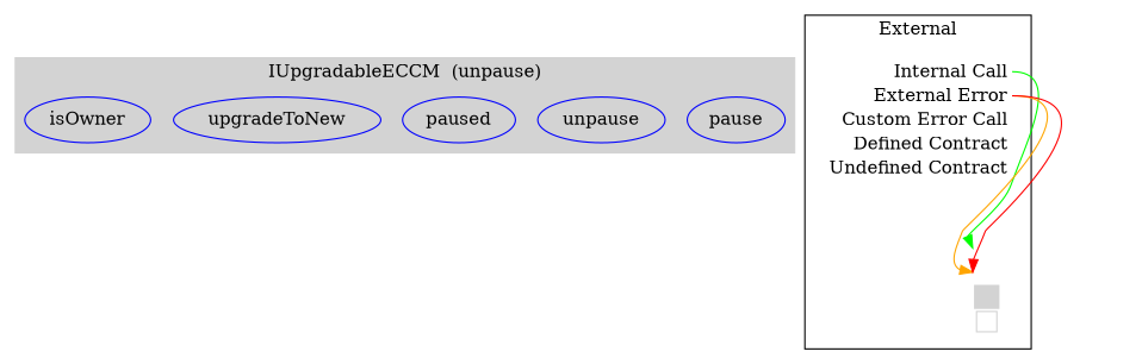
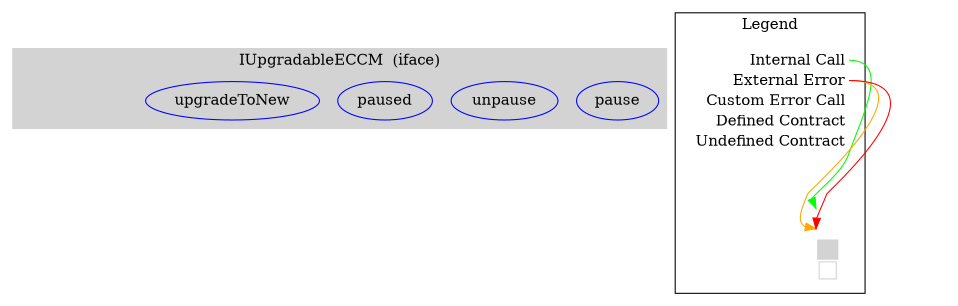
  digraph {
    compound=true
    rankdir=TB
    node [color=blue]
    edge [headport="i2:w" tailport="i2:e"]
    n1 [label=pause]
    n2 [label=unpause]
    n3 [label=paused]
    n4 [label=upgradeToNew]
-   n5 [label=isOwner]
    n6 [label=<<table border="0" cellpadding="2" cellspacing="0" cellborder="0">   <tr><td align="right" port="i1">Internal Call</td></tr>   <tr><td align="right" port="i2">External Error</td></tr>   <tr><td align="right" port="i2">Custom Error Call</td></tr>   <tr><td align="right" port="i3">Defined Contract</td></tr>   <tr><td align="right" port="i4">Undefined Contract</td></tr>   </table>> shape=plaintext color=""]
    n7 [label=<<table border="0" cellpadding="2" cellspacing="0" cellborder="0">   <tr><td port="i1">&nbsp;&nbsp;&nbsp;</td></tr>   <tr><td port="i2">&nbsp;&nbsp;&nbsp;</td></tr>   <tr><td port="i3" bgcolor="lightgray">&nbsp;&nbsp;&nbsp;</td></tr>   <tr><td port="i4">     <table border="1" cellborder="0" cellspacing="0" cellpadding="7" color="lightgray">       <tr>        <td></td>       </tr>      </table>   </td></tr>   </table>> shape=plaintext color=""]
    subgraph cluster_1 {
      bgcolor=lightgray
      color=lightgray
-     label="IUpgradableECCM  (unpause)"
+     label="IUpgradableECCM  (iface)"
      style=filled
      n1
      n2
      n3
      n4
-     n5
    }
    subgraph cluster_2 {
-     label=External
+     label=Legend
      n6
      n7
    }
    n6 -> n7 [color=green headport="i1:w" tailport="i1:e"]
    n6 -> n7 [color=orange]
    n6 -> n7 [color=red]
  }
